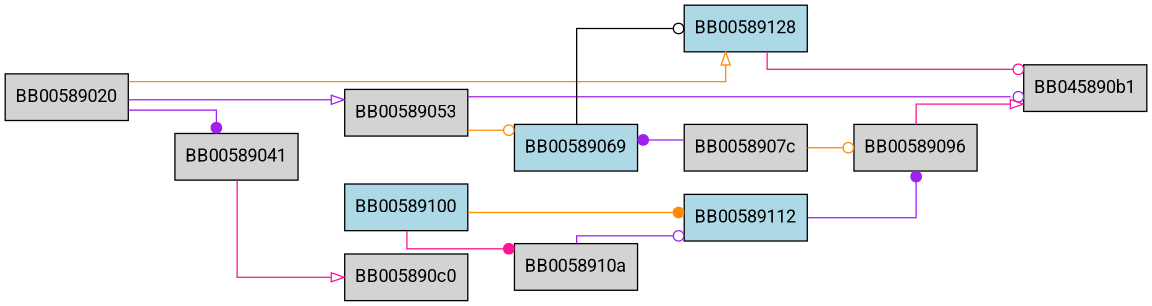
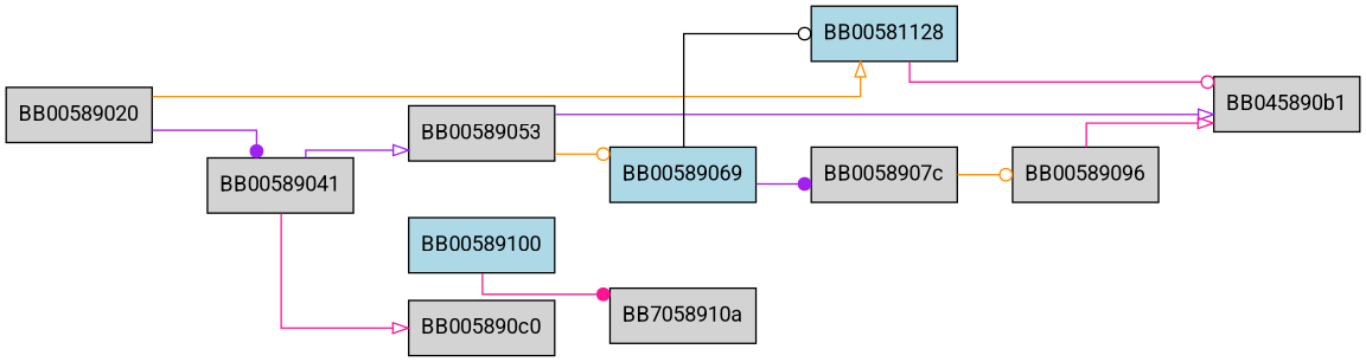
  digraph {
    fontname=Roboto
    rankdir=LR
    splines=ortho
    node [fillcolor=lightgrey fontname=Roboto shape=box style=filled]
    edge [arrowhead=odot color=purple fontname=Roboto]
-   BB00589128 [fillcolor=lightblue]
+   BB00589128 [fillcolor=lightblue label=BB00581128]
    BB00589020
    n3 [label=BB00589041]
    n4 [label=BB045890b1]
    BB005890c0
    BB00589053
    BB00589069 [fillcolor=lightblue]
    BB0058907c
    BB00589100 [fillcolor=lightblue]
-   BB00589112 [fillcolor=lightblue]
-   BB0058910a
+   BB0058910a [label=BB7058910a]
    BB00589096
    BB00589128 -> n4 [color=deeppink]
    BB00589020 -> BB00589128 [arrowhead=onormal color=darkorange]
    BB00589020 -> n3 [arrowhead=dot]
    n3 -> BB005890c0 [arrowhead=onormal color=deeppink]
-   BB00589020 -> BB00589053 [arrowhead=onormal]
-   BB00589053 -> n4
+   n3 -> BB00589053 [arrowhead=onormal]
+   BB00589053 -> n4 [arrowhead=onormal]
    BB00589053 -> BB00589069 [color=darkorange]
    BB00589069 -> BB00589128 [color=black]
-   BB0058907c -> BB00589069 [arrowhead=dot]
+   BB00589069 -> BB0058907c [arrowhead=dot]
    BB0058907c -> BB00589096 [color=darkorange]
-   BB00589100 -> BB00589112 [arrowhead=dot color=darkorange]
    BB00589100 -> BB0058910a [arrowhead=dot color=deeppink]
-   BB00589112 -> BB00589096 [arrowhead=dot]
-   BB0058910a -> BB00589112
    BB00589096 -> n4 [arrowhead=onormal color=deeppink]
  }
